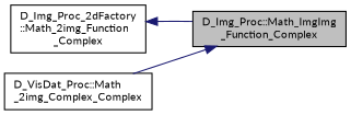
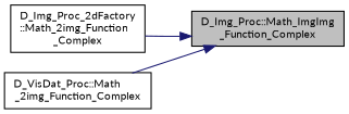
  digraph {
    fontname=Lato
    rankdir=RL
    node [color=black fillcolor=white fontname=Lato fontsize=10 shape=record style=filled]
    edge [color=midnightblue dir=back fontname=Lato fontsize=10 labelfontname=Helvetica labelfontsize=10 style=solid]
    n1 [fillcolor=grey75 fontcolor=black height=0.2 label="D_Img_Proc::Math_ImgImg\l_Function_Complex" width=0.4]
    n2 [height=0.2 label="D_Img_Proc_2dFactory\l::Math_2img_Function\l_Complex" width=0.4]
-   n3 [height=0.2 label="D_VisDat_Proc::Math\l_2img_Complex_Complex" width=0.4]
-   n2 -> n1
+   n3 [height=0.2 label="D_VisDat_Proc::Math\l_2img_Function_Complex" width=0.4]
+   n1 -> n2
    n1 -> n3
  }
